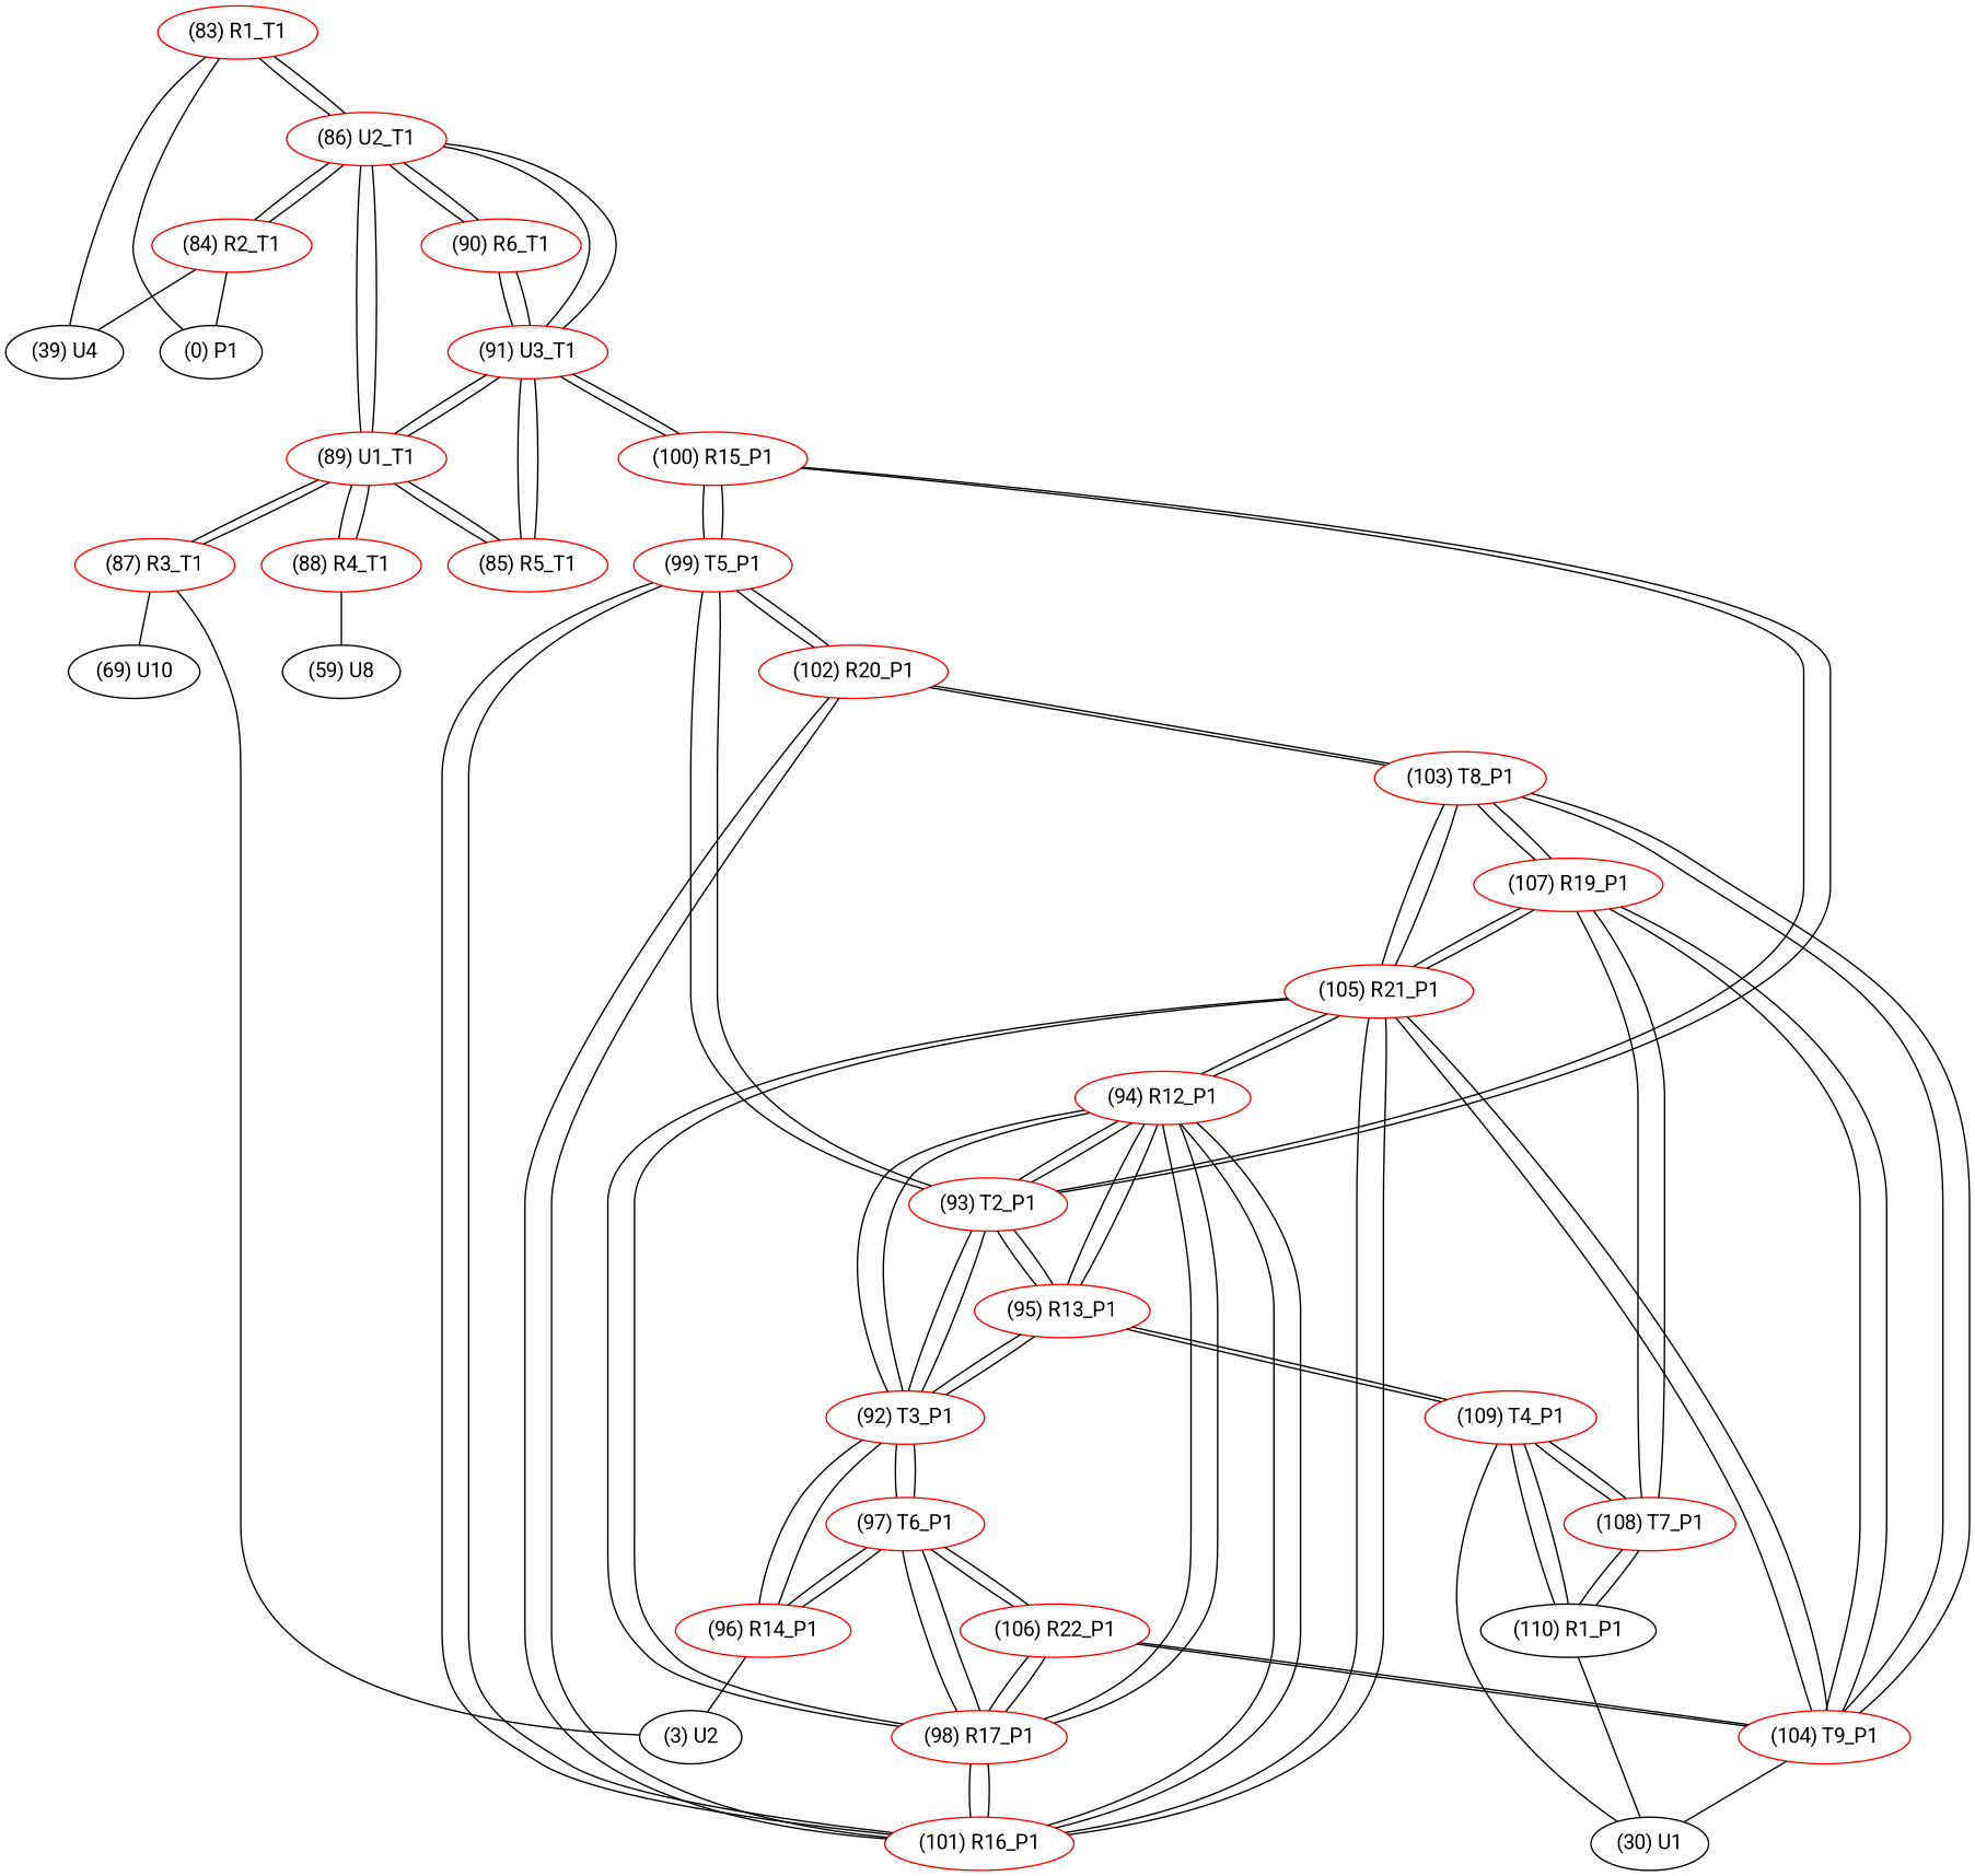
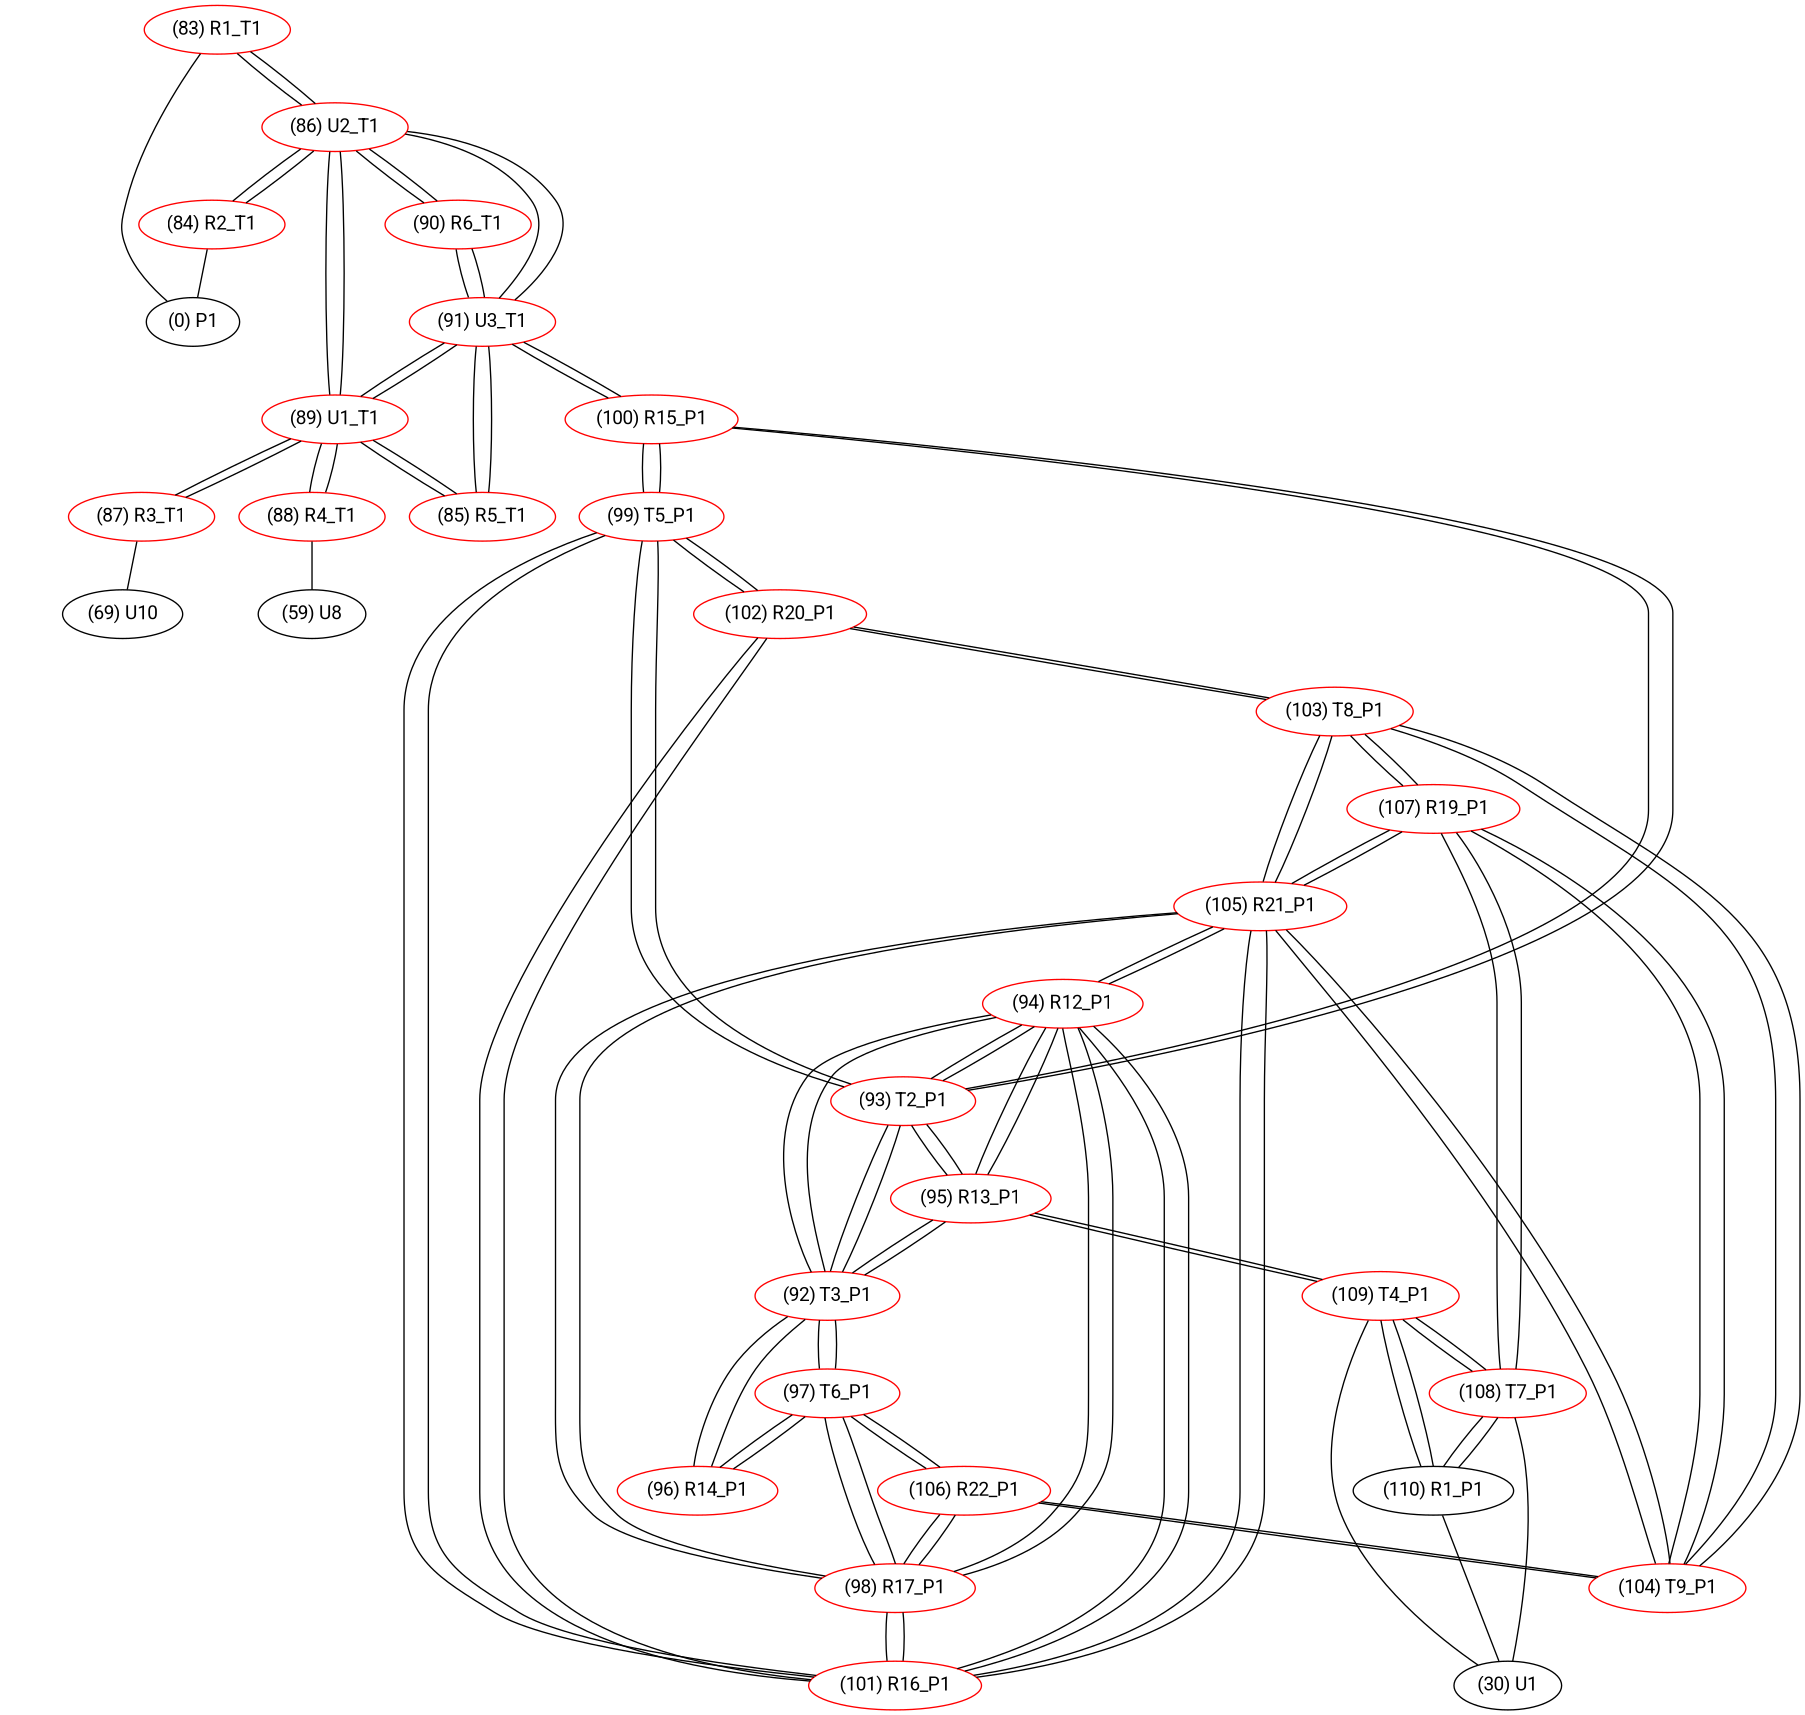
  graph {
    fontname=Roboto
    node [color=red fontname=Roboto]
    edge [fontname=Roboto]
    n1 [label="(83) R1_T1"]
-   n2 [label="(39) U4" color=""]
    n3 [label="(0) P1" color=""]
    n4 [label="(86) U2_T1"]
    n5 [label="(84) R2_T1"]
    n6 [label="(91) U3_T1"]
    n7 [label="(89) U1_T1"]
    n8 [label="(90) R6_T1"]
    n9 [label="(85) R5_T1"]
    n10 [label="(100) R15_P1"]
    n11 [label="(87) R3_T1"]
    n12 [label="(88) R4_T1"]
    n13 [label="(93) T2_P1"]
    n14 [label="(99) T5_P1"]
-   n15 [label="(3) U2" color=""]
    n16 [label="(69) U10" color=""]
    n17 [label="(59) U8" color=""]
    n18 [label="(92) T3_P1"]
    n19 [label="(95) R13_P1"]
    n20 [label="(94) R12_P1"]
    n21 [label="(101) R16_P1"]
    n22 [label="(102) R20_P1"]
    n23 [label="(96) R14_P1"]
    n24 [label="(97) T6_P1"]
    n25 [label="(98) R17_P1"]
    n26 [label="(106) R22_P1"]
    n27 [label="(109) T4_P1"]
    n28 [label="(105) R21_P1"]
    n29 [label="(104) T9_P1"]
    n30 [label="(108) T7_P1"]
    n31 [color=black label="(110) R1_P1"]
    n32 [label="(30) U1" color=""]
    n33 [label="(103) T8_P1"]
    n34 [label="(107) R19_P1"]
-   n1 -- n2
    n1 -- n3
    n1 -- n4
    n4 -- n1
    n4 -- n5
    n4 -- n6
    n4 -- n7
    n4 -- n8
-   n5 -- n2
    n5 -- n3
    n5 -- n4
    n6 -- n4
    n6 -- n7
    n6 -- n8
    n6 -- n9
    n6 -- n10
    n7 -- n4
    n7 -- n6
    n7 -- n9
    n7 -- n11
    n7 -- n12
    n8 -- n4
    n8 -- n6
    n9 -- n6
    n9 -- n7
    n10 -- n6
    n10 -- n13
    n10 -- n14
    n11 -- n7
-   n11 -- n15
    n11 -- n16
    n12 -- n7
    n12 -- n17
    n13 -- n10
    n13 -- n14
    n13 -- n18
    n13 -- n19
    n13 -- n20
    n14 -- n10
    n14 -- n13
    n14 -- n21
    n14 -- n22
    n18 -- n13
    n18 -- n19
    n18 -- n20
    n18 -- n23
    n18 -- n24
    n19 -- n13
    n19 -- n18
    n19 -- n20
    n19 -- n27
    n20 -- n13
    n20 -- n18
    n20 -- n19
    n20 -- n21
    n20 -- n25
    n20 -- n28
    n21 -- n14
    n21 -- n20
    n21 -- n22
    n21 -- n25
    n21 -- n28
    n22 -- n14
    n22 -- n21
    n22 -- n33
-   n23 -- n15
    n23 -- n18
    n23 -- n24
    n24 -- n18
    n24 -- n23
    n24 -- n25
    n24 -- n26
    n25 -- n20
    n25 -- n21
    n25 -- n24
    n25 -- n26
    n25 -- n28
    n26 -- n24
    n26 -- n25
    n26 -- n29
    n27 -- n19
    n27 -- n30
    n27 -- n31
    n27 -- n32
    n28 -- n20
    n28 -- n21
    n28 -- n25
    n28 -- n29
    n28 -- n33
    n28 -- n34
    n29 -- n26
    n29 -- n28
    n29 -- n33
    n29 -- n34
    n30 -- n27
    n30 -- n31
-   n29 -- n32
+   n30 -- n32
    n30 -- n34
    n31 -- n27
    n31 -- n30
    n31 -- n32
    n33 -- n22
    n33 -- n28
    n33 -- n29
    n33 -- n34
    n34 -- n28
    n34 -- n29
    n34 -- n30
    n34 -- n33
  }
